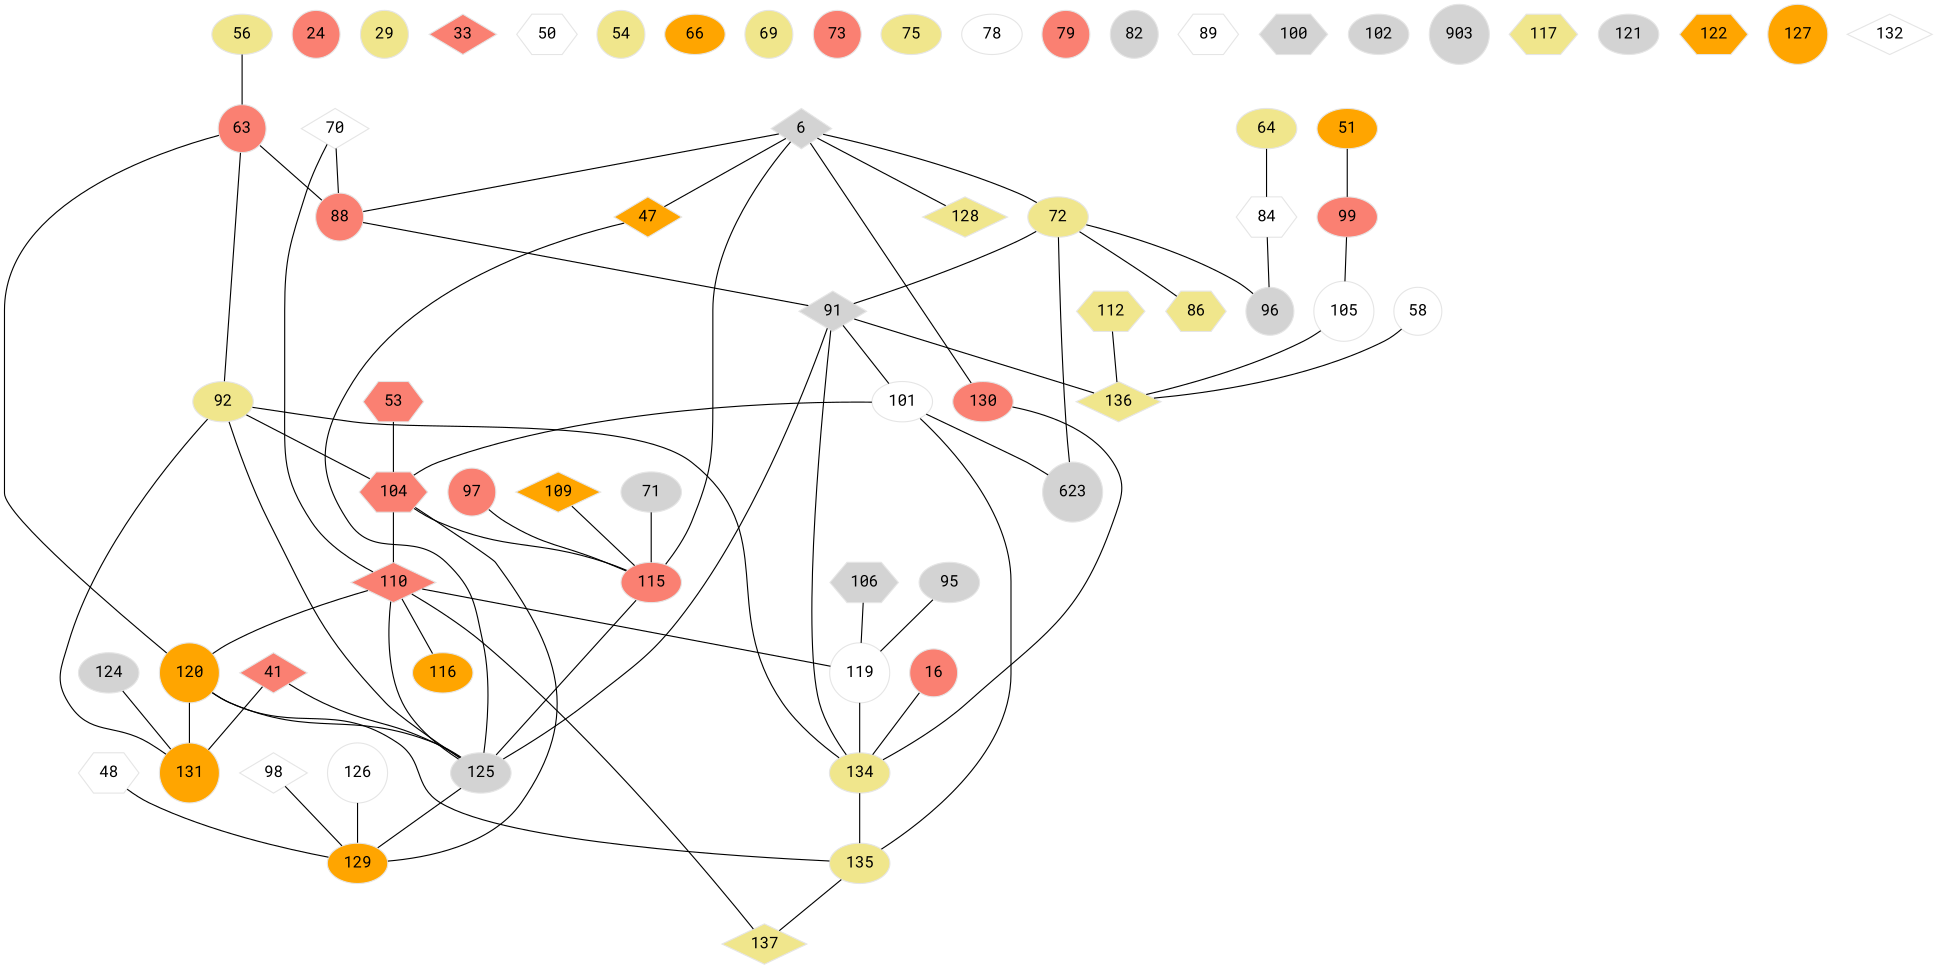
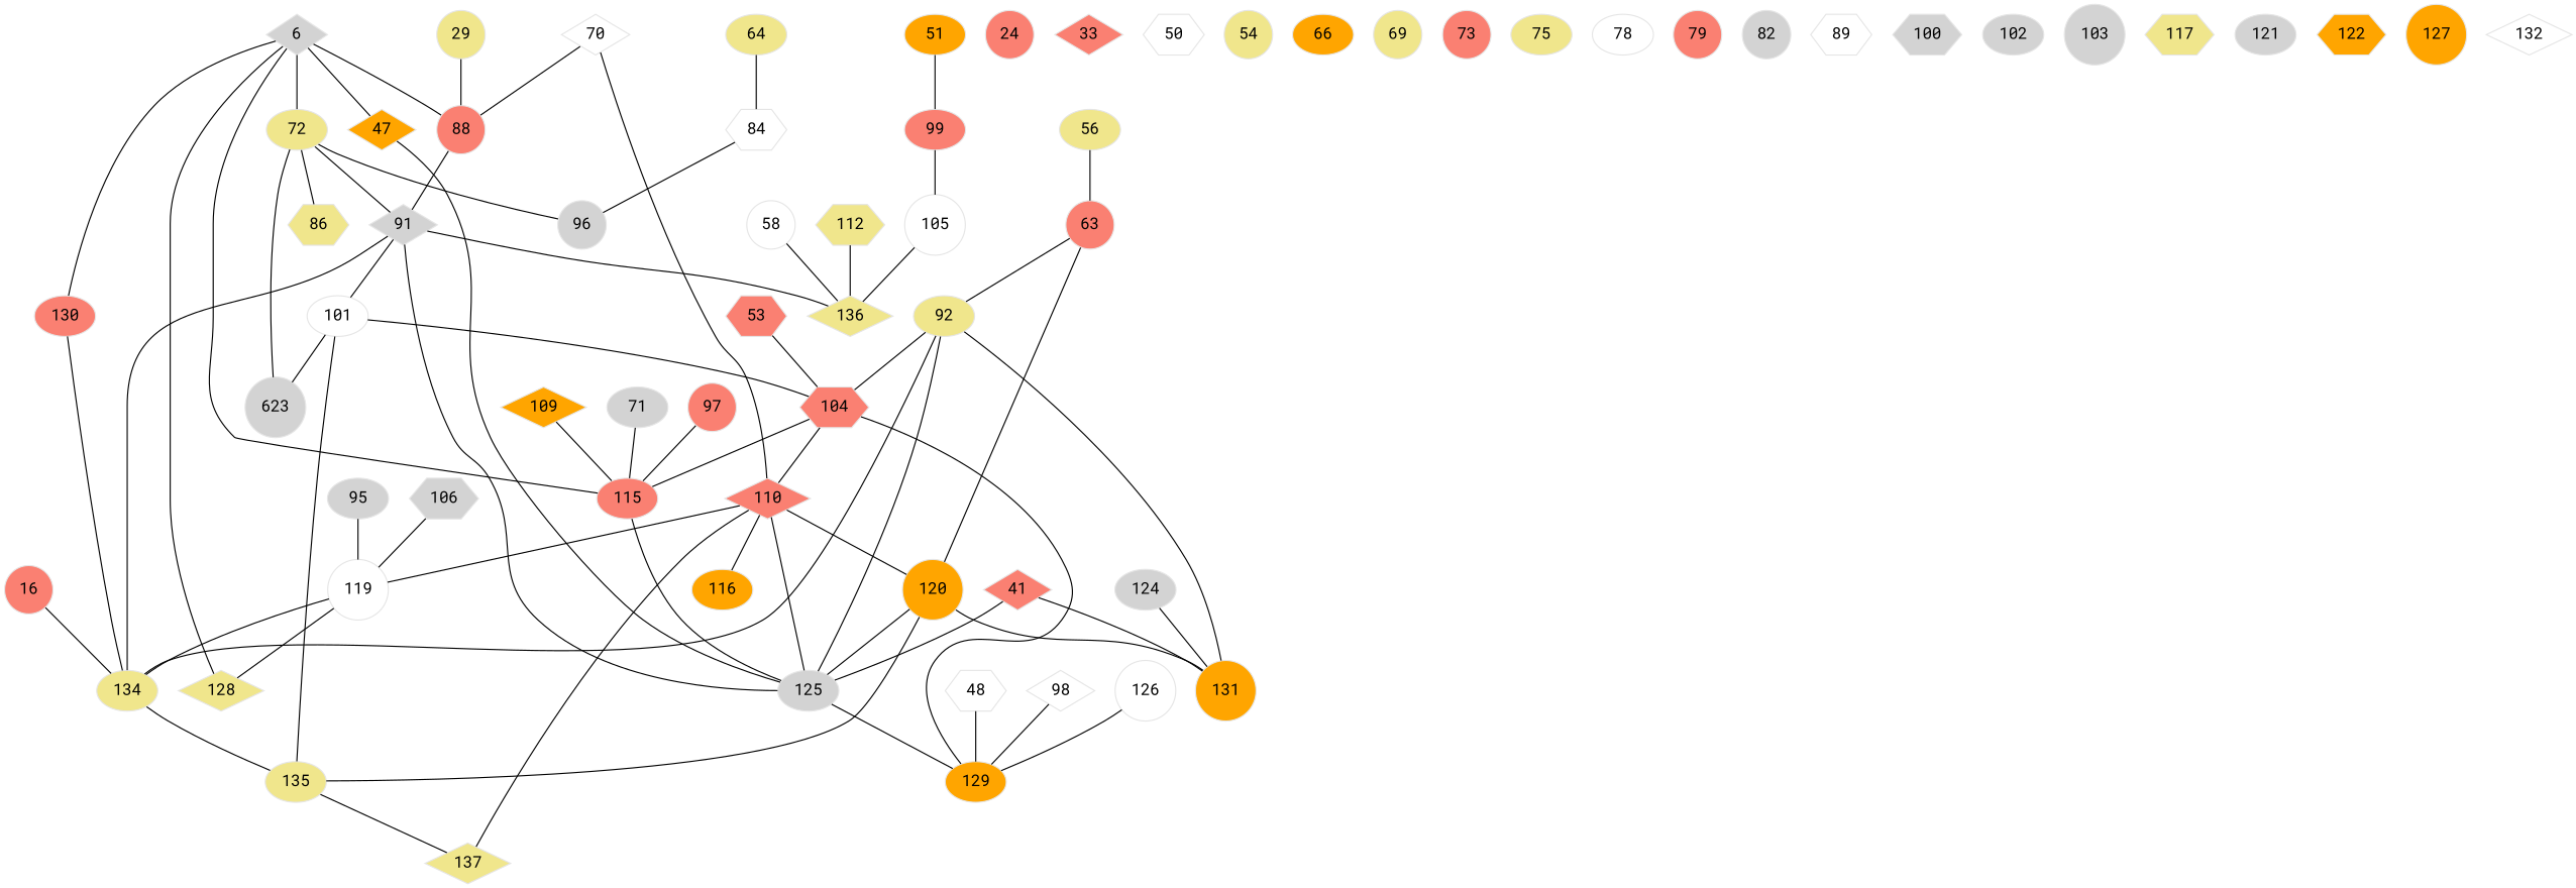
  graph {
    fontname="Roboto Mono"
    node [color=gray90 fillcolor=khaki fontname="Roboto Mono" shape=ellipse style=filled]
    edge [fontname="Roboto Mono"]
    6 [fillcolor=lightgrey shape=diamond super="+4"]
    47 [fillcolor=orange shape=diamond]
    72 [super="+22+57"]
    88 [fillcolor=salmon shape=circle super="+8"]
    115 [fillcolor=salmon super="+80+111"]
    128 [shape=diamond super="+26"]
    130 [fillcolor=salmon super="+61"]
    125 [fillcolor=lightgrey super="+81+85+114"]
    86 [shape=hexagon]
    91 [fillcolor=lightgrey shape=diamond super="+36+74"]
    96 [fillcolor=lightgrey shape=circle super="+2+5"]
    n12 [fillcolor=lightgrey label=623 shape=circle]
    134 [super="+133"]
    135 [super="+67"]
    16 [fillcolor=salmon shape=circle]
    24 [fillcolor=salmon shape=circle]
    29 [shape=circle]
    33 [fillcolor=salmon shape=diamond]
    129 [fillcolor=orange super="+90+11+107"]
    41 [fillcolor=salmon shape=diamond]
    131 [fillcolor=orange shape=circle super="+77"]
    48 [fillcolor=white shape=hexagon]
    50 [fillcolor=white shape=hexagon]
    51 [fillcolor=orange]
    99 [fillcolor=salmon]
    105 [fillcolor=white shape=circle]
    104 [fillcolor=salmon shape=hexagon super="+49"]
    110 [fillcolor=salmon shape=diamond super="+19+108+94"]
    53 [fillcolor=salmon shape=hexagon]
    54 [shape=circle]
    n31 [fillcolor=salmon label=63 shape=circle super="+63+68"]
    92 [super="+55"]
    120 [fillcolor=orange shape=circle super="+62+20+43+87"]
    56
    136 [shape=diamond super="+21+17+118"]
    58 [fillcolor=white shape=circle]
    64 [super="+39"]
    84 [fillcolor=white shape=hexagon]
    66 [fillcolor=orange]
    69 [shape=circle]
    70 [fillcolor=white shape=diamond]
    119 [fillcolor=white shape=circle super="+113"]
    116 [fillcolor=orange]
    137 [shape=diamond]
    71 [fillcolor=lightgrey]
    101 [fillcolor=white super="+52"]
    73 [fillcolor=salmon shape=circle]
    75
    78 [fillcolor=white]
    79 [fillcolor=salmon shape=circle]
    82 [fillcolor=lightgrey shape=circle super="+25"]
    89 [fillcolor=white shape=hexagon]
    95 [fillcolor=lightgrey]
    97 [fillcolor=salmon shape=circle]
    98 [fillcolor=white shape=diamond]
    100 [fillcolor=lightgrey shape=hexagon]
    102 [fillcolor=lightgrey]
-   103 [fillcolor=lightgrey shape=circle label=903]
+   103 [fillcolor=lightgrey shape=circle]
    106 [fillcolor=lightgrey shape=hexagon]
    109 [fillcolor=orange shape=diamond]
    112 [shape=hexagon]
    117 [shape=hexagon]
    121 [fillcolor=lightgrey]
    122 [fillcolor=orange shape=hexagon]
    124 [fillcolor=lightgrey]
    126 [fillcolor=white shape=circle]
    127 [fillcolor=orange shape=circle]
    132 [fillcolor=white shape=diamond]
    6 -- 47 [weight=2]
    6 -- 72 [weight=2]
    6 -- 88
    6 -- 115
    6 -- 128
    6 -- 130
    47 -- 125
    72 -- 86
    72 -- 91
    72 -- 96
    72 -- n12
    88 -- 91
    115 -- 125
    130 -- 134
    125 -- 129
    91 -- 125 [weight=2]
    91 -- 134 [weight=2]
    91 -- 136 [weight=2]
    91 -- 101
    134 -- 135
    135 -- 137
    16 -- 134
    41 -- 125 [weight=2]
    41 -- 131 [weight=2]
    48 -- 129
    51 -- 99
    99 -- 105
    105 -- 136
    104 -- 115
    104 -- 129
    104 -- 110
    110 -- 125
    110 -- 120
    110 -- 119
    110 -- 116
    110 -- 137
    53 -- 104
-   n31 -- 88 [weight=2]
+   29 -- 88 [weight=2]
    n31 -- 92
    n31 -- 120
    92 -- 125
    92 -- 134
    92 -- 131
    92 -- 104 [weight=2]
    120 -- 125
    120 -- 135
    120 -- 131
    56 -- n31
    58 -- 136
    64 -- 84
    84 -- 96
    70 -- 88
    70 -- 110
+   119 -- 128
    119 -- 134 [weight=2]
    71 -- 115
    101 -- n12
    101 -- 135 [weight=2]
    101 -- 104
    95 -- 119
    97 -- 115
    98 -- 129
    106 -- 119
    109 -- 115
    112 -- 136
    124 -- 131
    126 -- 129
  }
